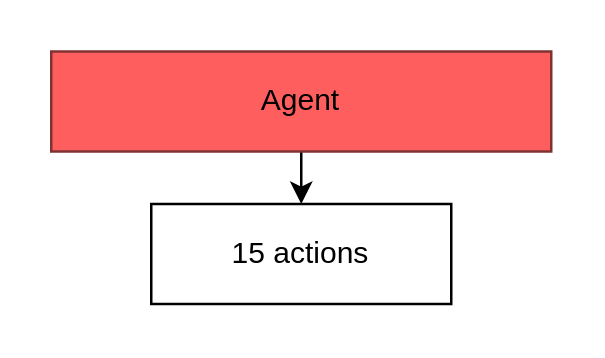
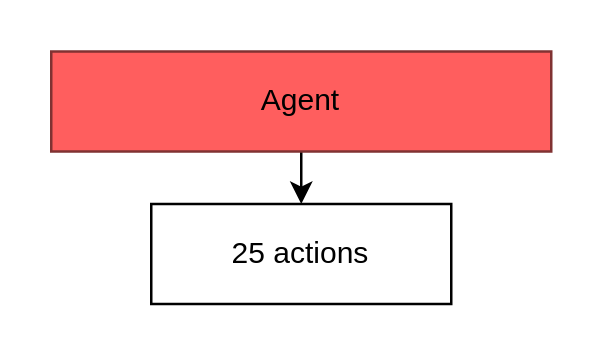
  <mxCell id="0" />
  <mxCell id="1" parent="0" />
  <mxCell id="2" style="edgeStyle=orthogonalEdgeStyle;rounded=0;orthogonalLoop=1;jettySize=auto;html=1;exitX=0.5;exitY=1;exitDx=0;exitDy=0;entryX=0.5;entryY=0;entryDx=0;entryDy=0;" edge="1" parent="1" source="3" target="4"><mxGeometry relative="1" as="geometry" /></mxCell>
  <mxCell id="3" value="Agent" style="rounded=0;whiteSpace=wrap;html=1;fillColor=#FF5E5E;strokeColor=#803232;" vertex="1" parent="1"><mxGeometry x="20" y="20" width="200" height="40" as="geometry" /></mxCell>
- <mxCell id="4" value="15 actions" style="rounded=0;whiteSpace=wrap;html=1;" vertex="1" parent="1"><mxGeometry x="60" y="81" width="120" height="40" as="geometry" /></mxCell>
+ <mxCell id="4" value="25 actions" style="rounded=0;whiteSpace=wrap;html=1;" vertex="1" parent="1"><mxGeometry x="60" y="81" width="120" height="40" as="geometry" /></mxCell>
